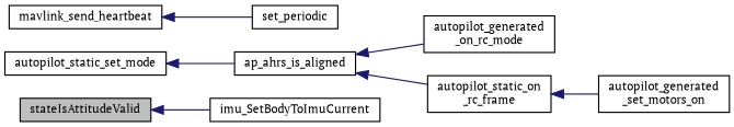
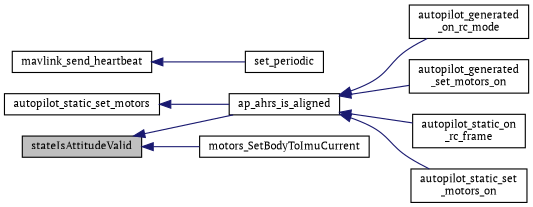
  digraph {
    fontname="PT Serif"
    rankdir=LR
    node [color=black fillcolor=white fontname="PT Serif" fontsize=10 shape=record style=filled]
    edge [color=midnightblue dir=back fontname="PT Serif" fontsize=10 labelfontname=FreeSans labelfontsize=10 style=solid]
    n1 [fillcolor=grey75 fontcolor=black height=0.2 label=stateIsAttitudeValid width=0.4]
    n2 [height=0.2 label=ap_ahrs_is_aligned width=0.4]
-   n3 [height=0.2 label=imu_SetBodyToImuCurrent width=0.4]
+   n3 [height=0.2 label=motors_SetBodyToImuCurrent width=0.4]
    n4 [height=0.2 label="autopilot_generated\l_on_rc_mode" width=0.4]
    n5 [height=0.2 label="autopilot_generated\l_set_motors_on" width=0.4]
    n6 [height=0.2 label="autopilot_static_on\l_rc_frame" width=0.4]
+   n7 [height=0.2 label="autopilot_static_set\l_motors_on" width=0.4]
    n8 [height=0.2 label=mavlink_send_heartbeat width=0.4]
    n9 [height=0.2 label=set_periodic width=0.4]
-   n10 [height=0.2 label=autopilot_static_set_mode width=0.4]
+   n10 [height=0.2 label=autopilot_static_set_motors width=0.4]
+   n1 -> n2
    n1 -> n3
    n2 -> n4
-   n6 -> n5
+   n2 -> n5
    n2 -> n6
+   n2 -> n7
    n8 -> n9
    n10 -> n2
  }
